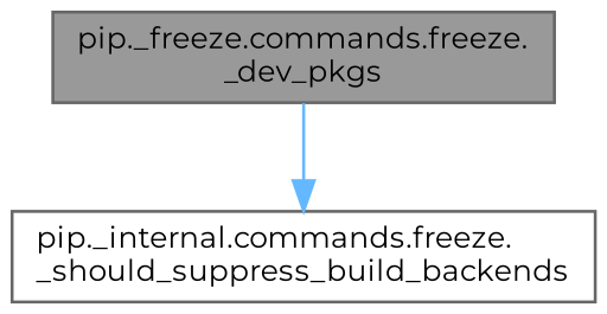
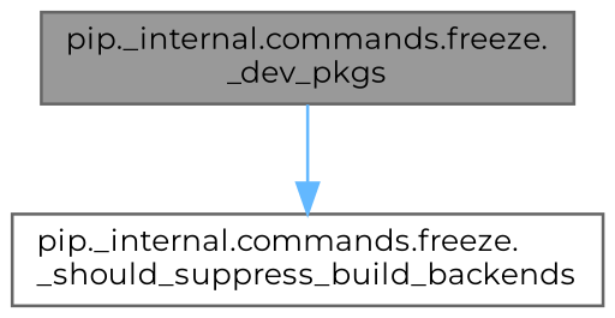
  digraph {
    rankdir=TB
    fontname=Montserrat
    node [fontname=Montserrat fontsize=10 shape=box style=filled]
-   n1 [color=gray40 fillcolor=grey60 fontcolor=black height=0.2 label="pip._freeze.commands.freeze.\l_dev_pkgs" width=0.4]
+   n1 [color=gray40 fillcolor=grey60 fontcolor=black height=0.2 label="pip._internal.commands.freeze.\l_dev_pkgs" width=0.4]
    n2 [color=grey40 fillcolor=white height=0.2 label="pip._internal.commands.freeze.\l_should_suppress_build_backends" width=0.4]
    n1 -> n2 [color=steelblue1 fontname=Montserrat fontsize=10 labelfontname=Helvetica labelfontsize=10 style=solid]
  }
